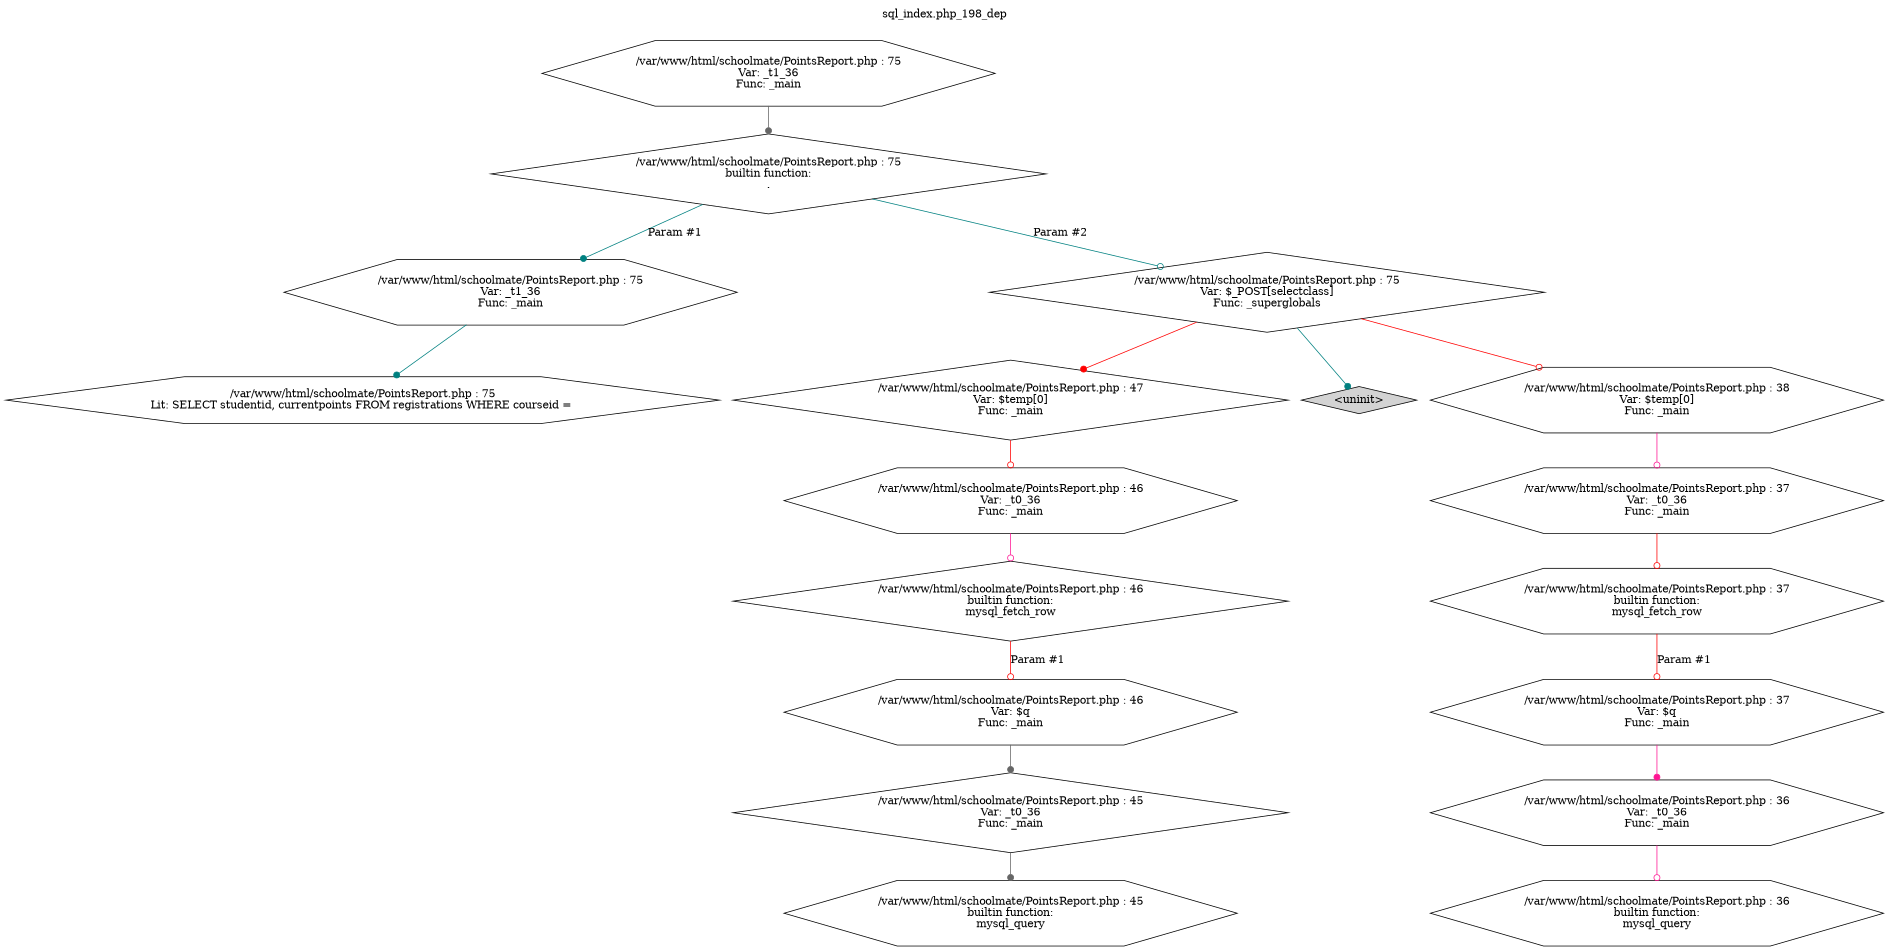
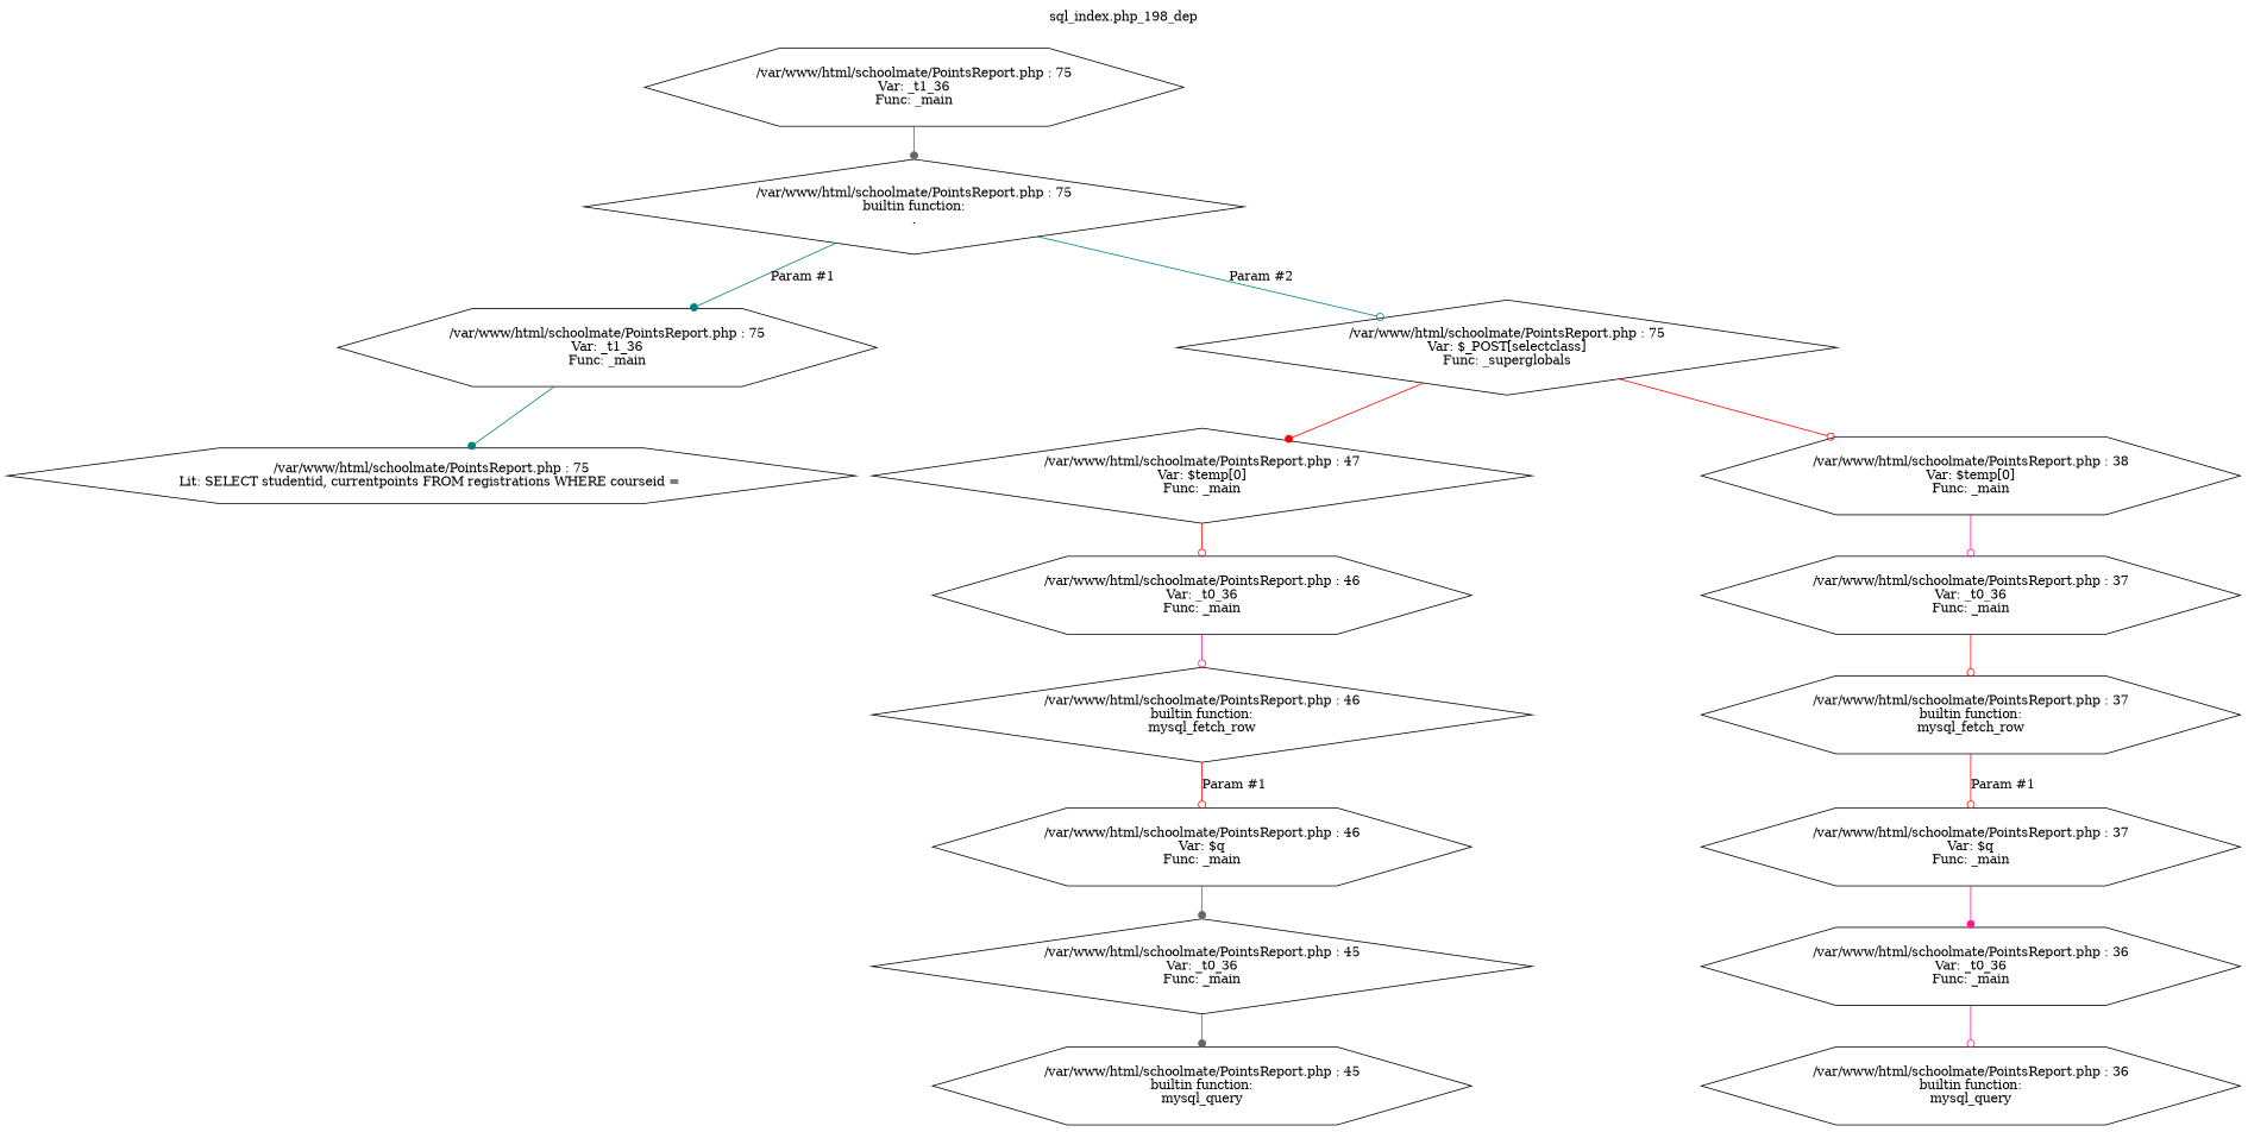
  digraph {
    label="sql_index.php_198_dep"
    labelloc=t
    node [shape=hexagon]
    edge [color=red arrowhead=odot]
    n1 [label="/var/www/html/schoolmate/PointsReport.php : 75\nVar: _t1_36\nFunc: _main\n"]
    n2 [label="/var/www/html/schoolmate/PointsReport.php : 75\nbuiltin function:\n.\n" shape=diamond]
    n3 [label="/var/www/html/schoolmate/PointsReport.php : 75\nVar: _t1_36\nFunc: _main\n"]
    n4 [label="/var/www/html/schoolmate/PointsReport.php : 75\nVar: $_POST[selectclass]\nFunc: _superglobals\n" shape=diamond]
    n5 [label="/var/www/html/schoolmate/PointsReport.php : 75\nLit: SELECT studentid, currentpoints FROM registrations WHERE courseid = \n"]
    n6 [label="/var/www/html/schoolmate/PointsReport.php : 47\nVar: $temp[0]\nFunc: _main\n" shape=diamond]
-   n7 [label="<uninit>" shape=diamond style=filled]
    n8 [label="/var/www/html/schoolmate/PointsReport.php : 38\nVar: $temp[0]\nFunc: _main\n"]
    n9 [label="/var/www/html/schoolmate/PointsReport.php : 46\nVar: _t0_36\nFunc: _main\n"]
    n10 [label="/var/www/html/schoolmate/PointsReport.php : 46\nbuiltin function:\nmysql_fetch_row\n" shape=diamond]
    n11 [label="/var/www/html/schoolmate/PointsReport.php : 46\nVar: $q\nFunc: _main\n"]
    n12 [label="/var/www/html/schoolmate/PointsReport.php : 45\nVar: _t0_36\nFunc: _main\n" shape=diamond]
    n13 [label="/var/www/html/schoolmate/PointsReport.php : 45\nbuiltin function:\nmysql_query\n"]
    n14 [label="/var/www/html/schoolmate/PointsReport.php : 37\nVar: _t0_36\nFunc: _main\n"]
    n15 [label="/var/www/html/schoolmate/PointsReport.php : 37\nbuiltin function:\nmysql_fetch_row\n"]
    n16 [label="/var/www/html/schoolmate/PointsReport.php : 37\nVar: $q\nFunc: _main\n"]
    n17 [label="/var/www/html/schoolmate/PointsReport.php : 36\nVar: _t0_36\nFunc: _main\n"]
    n18 [label="/var/www/html/schoolmate/PointsReport.php : 36\nbuiltin function:\nmysql_query\n"]
    n1 -> n2 [color=gray40 arrowhead=dot]
    n2 -> n3 [label="Param #1" color=teal arrowhead=dot]
    n2 -> n4 [label="Param #2" color=teal]
    n3 -> n5 [color=teal arrowhead=dot]
    n4 -> n6 [arrowhead=dot]
-   n4 -> n7 [color=teal arrowhead=dot]
    n4 -> n8
    n6 -> n9
    n8 -> n14 [color=deeppink]
    n9 -> n10 [color=deeppink]
    n10 -> n11 [label="Param #1"]
    n11 -> n12 [color=gray40 arrowhead=dot]
    n12 -> n13 [color=gray40 arrowhead=dot]
    n14 -> n15
    n15 -> n16 [label="Param #1"]
    n16 -> n17 [color=deeppink arrowhead=dot]
    n17 -> n18 [color=deeppink]
  }
